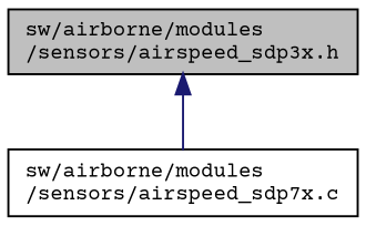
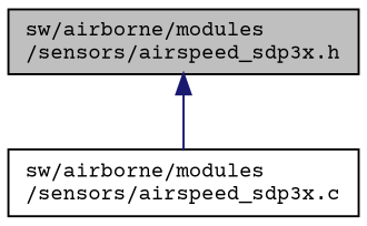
  digraph {
    fontname="Courier Prime"
    node [color=black fontname="Courier Prime" fontsize=10 shape=record style=filled]
    n1 [fillcolor=grey75 fontcolor=black height=0.2 label="sw/airborne/modules\l/sensors/airspeed_sdp3x.h" width=0.4]
-   n2 [fillcolor=white height=0.2 label="sw/airborne/modules\l/sensors/airspeed_sdp7x.c" width=0.4]
+   n2 [fillcolor=white height=0.2 label="sw/airborne/modules\l/sensors/airspeed_sdp3x.c" width=0.4]
    n1 -> n2 [color=midnightblue dir=back fontname="Courier Prime" fontsize=10 labelfontname=FreeSans labelfontsize=10 style=solid]
  }
